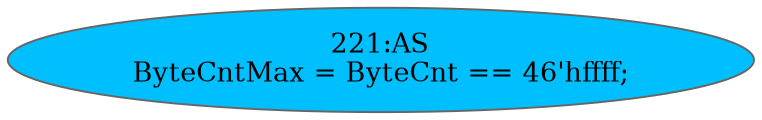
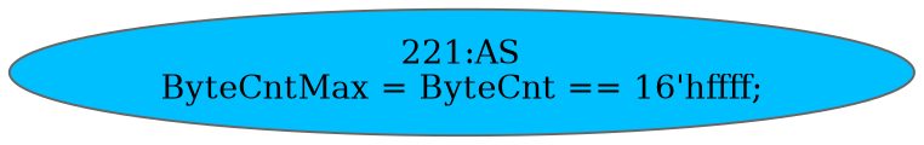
  strict digraph {
-   n1 [ast="<pyverilog.vparser.ast.Assign object at 0x7f9a3ca40710>" def_var="['ByteCntMax']" fillcolor=deepskyblue label="221:AS\nByteCntMax = ByteCnt == 46'hffff;" statements="[]" style=filled typ=Assign use_var="['ByteCnt']" color=gray40]
+   n1 [ast="<pyverilog.vparser.ast.Assign object at 0x7f9a3ca40710>" def_var="['ByteCntMax']" fillcolor=deepskyblue label="221:AS\nByteCntMax = ByteCnt == 16'hffff;" statements="[]" style=filled typ=Assign use_var="['ByteCnt']" color=gray40]
  }
